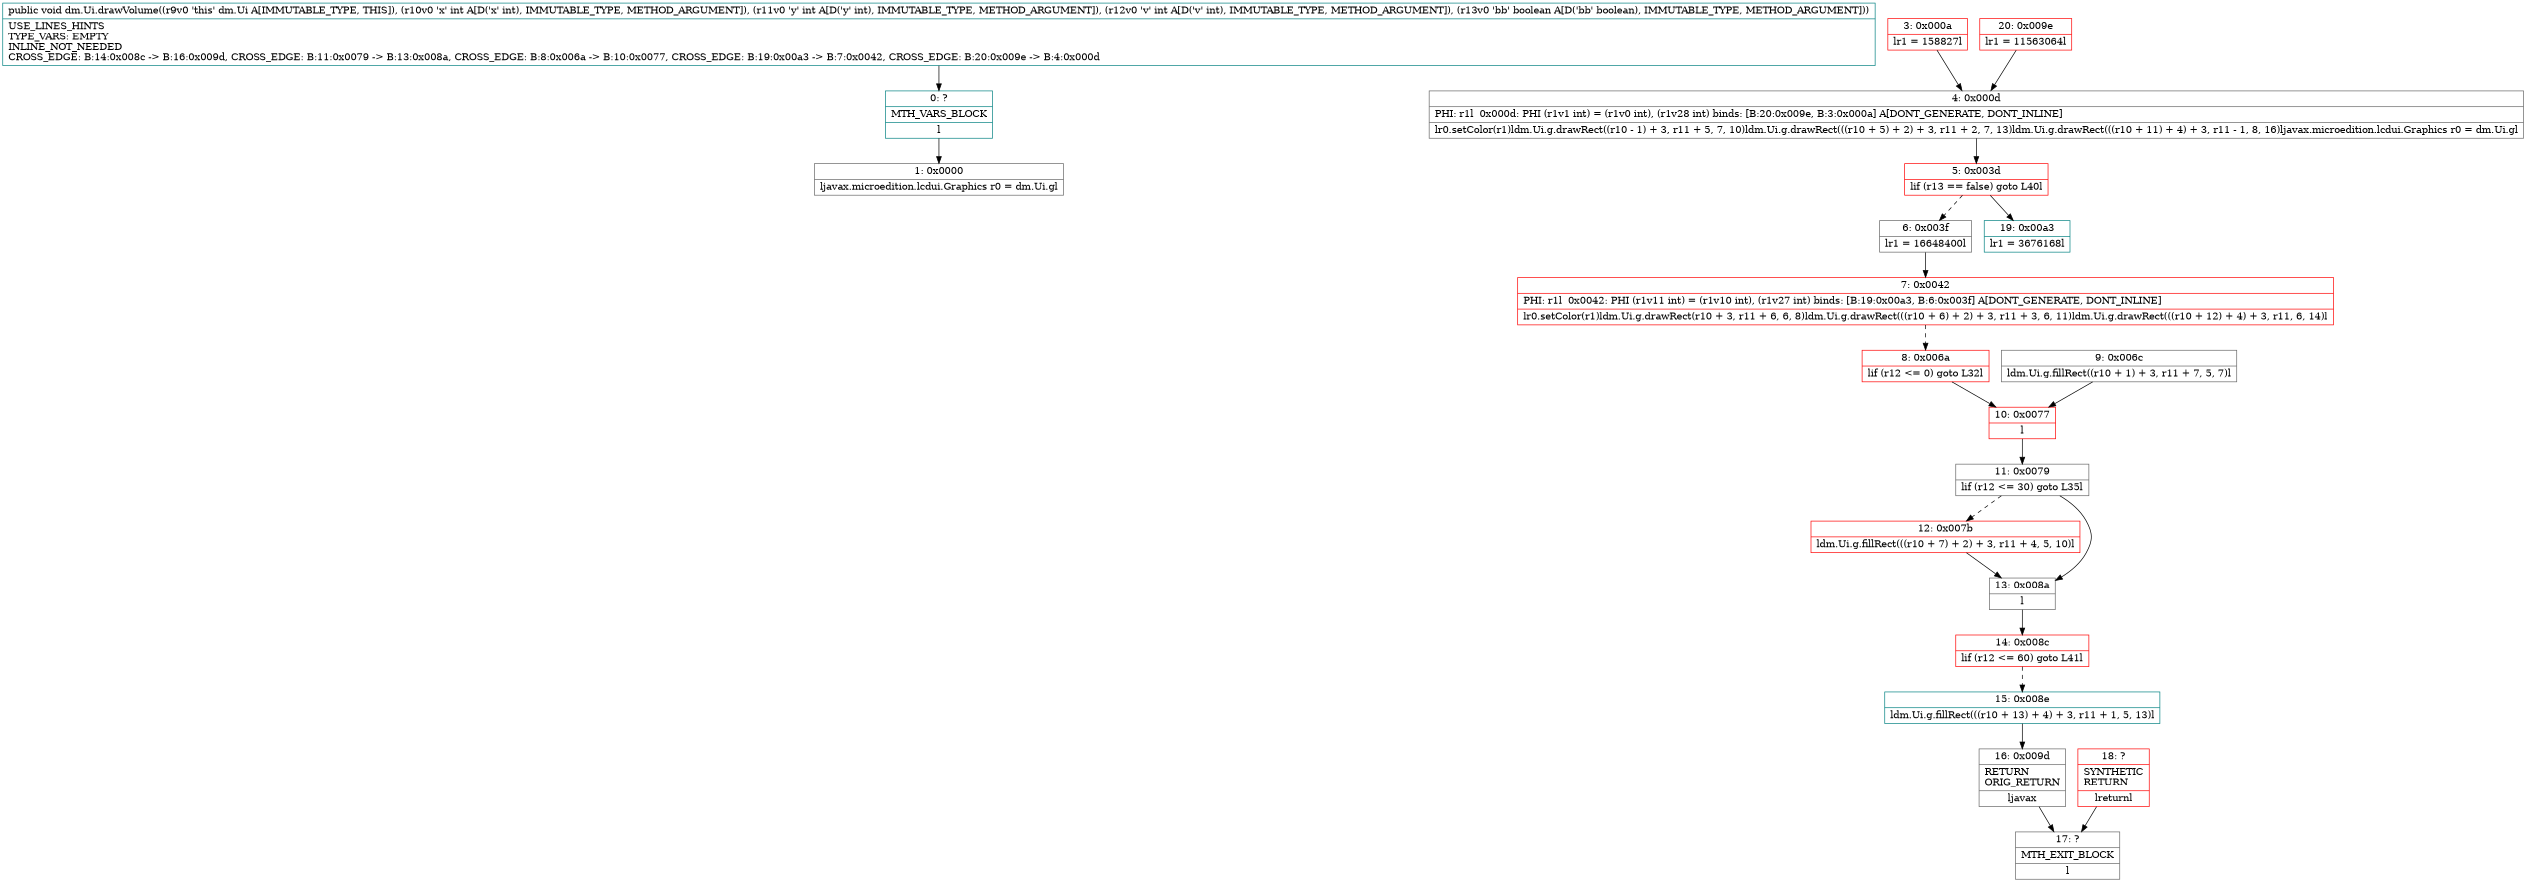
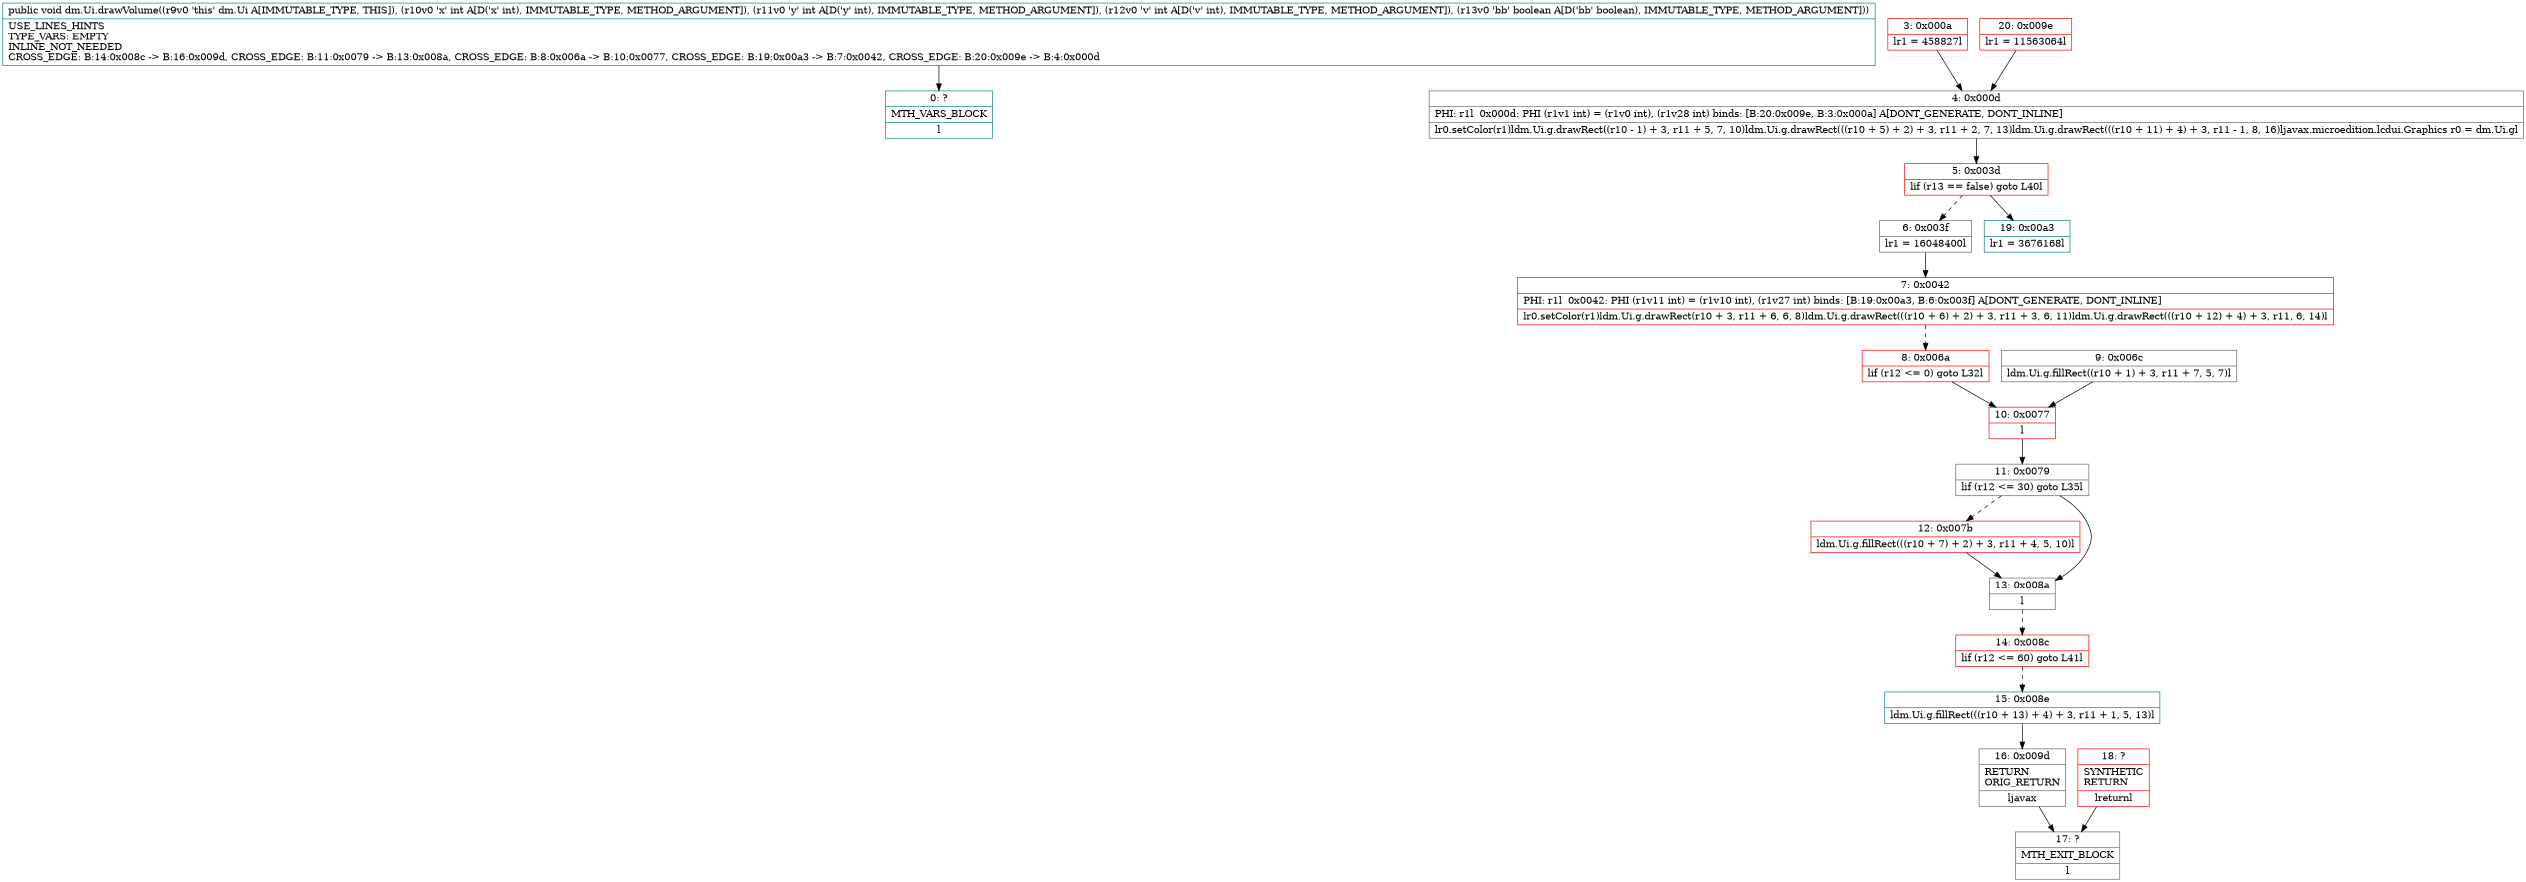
  digraph {
    node [color=red shape=record]
    n1 [color=teal label="{0\:\ ?|MTH_VARS_BLOCK\l|l}"]
-   n2 [color=gray40 label="{1\:\ 0x0000|ljavax.microedition.lcdui.Graphics r0 = dm.Ui.gl}"]
-   n3 [label="{3\:\ 0x000a|lr1 = 158827l}"]
+   n3 [label="{3\:\ 0x000a|lr1 = 458827l}"]
    n4 [color=gray40 label="{4\:\ 0x000d|PHI: r1l  0x000d: PHI (r1v1 int) = (r1v0 int), (r1v28 int) binds: [B:20:0x009e, B:3:0x000a] A[DONT_GENERATE, DONT_INLINE]\l|lr0.setColor(r1)ldm.Ui.g.drawRect((r10 \- 1) + 3, r11 + 5, 7, 10)ldm.Ui.g.drawRect(((r10 + 5) + 2) + 3, r11 + 2, 7, 13)ldm.Ui.g.drawRect(((r10 + 11) + 4) + 3, r11 \- 1, 8, 16)ljavax.microedition.lcdui.Graphics r0 = dm.Ui.gl}"]
    n5 [label="{20\:\ 0x009e|lr1 = 11563064l}"]
    n6 [label="{5\:\ 0x003d|lif (r13 == false) goto L40l}"]
-   n7 [color=gray40 label="{6\:\ 0x003f|lr1 = 16648400l}"]
+   n7 [color=gray40 label="{6\:\ 0x003f|lr1 = 16048400l}"]
    n8 [color=teal label="{19\:\ 0x00a3|lr1 = 3676168l}"]
    n9 [label="{7\:\ 0x0042|PHI: r1l  0x0042: PHI (r1v11 int) = (r1v10 int), (r1v27 int) binds: [B:19:0x00a3, B:6:0x003f] A[DONT_GENERATE, DONT_INLINE]\l|lr0.setColor(r1)ldm.Ui.g.drawRect(r10 + 3, r11 + 6, 6, 8)ldm.Ui.g.drawRect(((r10 + 6) + 2) + 3, r11 + 3, 6, 11)ldm.Ui.g.drawRect(((r10 + 12) + 4) + 3, r11, 6, 14)l}"]
    n10 [label="{8\:\ 0x006a|lif (r12 \<= 0) goto L32l}"]
    n11 [label="{10\:\ 0x0077|l}"]
    n12 [color=gray40 label="{9\:\ 0x006c|ldm.Ui.g.fillRect((r10 + 1) + 3, r11 + 7, 5, 7)l}"]
    n13 [color=gray40 label="{11\:\ 0x0079|lif (r12 \<= 30) goto L35l}"]
    n14 [label="{12\:\ 0x007b|ldm.Ui.g.fillRect(((r10 + 7) + 2) + 3, r11 + 4, 5, 10)l}"]
    n15 [color=gray40 label="{13\:\ 0x008a|l}"]
    n16 [label="{14\:\ 0x008c|lif (r12 \<= 60) goto L41l}"]
    n17 [color=teal label="{15\:\ 0x008e|ldm.Ui.g.fillRect(((r10 + 13) + 4) + 3, r11 + 1, 5, 13)l}"]
    n18 [color=gray40 label="{16\:\ 0x009d|RETURN\lORIG_RETURN\l|ljavax}"]
    n19 [label="{18\:\ ?|SYNTHETIC\lRETURN\l|lreturnl}"]
    n20 [color=gray40 label="{17\:\ ?|MTH_EXIT_BLOCK\l|l}"]
    n21 [color=teal label="{public void dm.Ui.drawVolume((r9v0 'this' dm.Ui A[IMMUTABLE_TYPE, THIS]), (r10v0 'x' int A[D('x' int), IMMUTABLE_TYPE, METHOD_ARGUMENT]), (r11v0 'y' int A[D('y' int), IMMUTABLE_TYPE, METHOD_ARGUMENT]), (r12v0 'v' int A[D('v' int), IMMUTABLE_TYPE, METHOD_ARGUMENT]), (r13v0 'bb' boolean A[D('bb' boolean), IMMUTABLE_TYPE, METHOD_ARGUMENT]))  | USE_LINES_HINTS\lTYPE_VARS: EMPTY\lINLINE_NOT_NEEDED\lCROSS_EDGE: B:14:0x008c \-\> B:16:0x009d, CROSS_EDGE: B:11:0x0079 \-\> B:13:0x008a, CROSS_EDGE: B:8:0x006a \-\> B:10:0x0077, CROSS_EDGE: B:19:0x00a3 \-\> B:7:0x0042, CROSS_EDGE: B:20:0x009e \-\> B:4:0x000d\l}"]
-   n1 -> n2
    n3 -> n4
    n4 -> n6
    n5 -> n4
    n6 -> n7 [style=dashed]
    n6 -> n8
    n7 -> n9
    n9 -> n10 [style=dashed]
    n10 -> n11
    n11 -> n13
    n12 -> n11
    n13 -> n14 [style=dashed]
    n13 -> n15
    n14 -> n15
-   n15 -> n16
+   n15 -> n16 [style=dashed]
    n16 -> n17 [style=dashed]
    n17 -> n18
    n18 -> n20
    n19 -> n20
    n21 -> n1
  }
